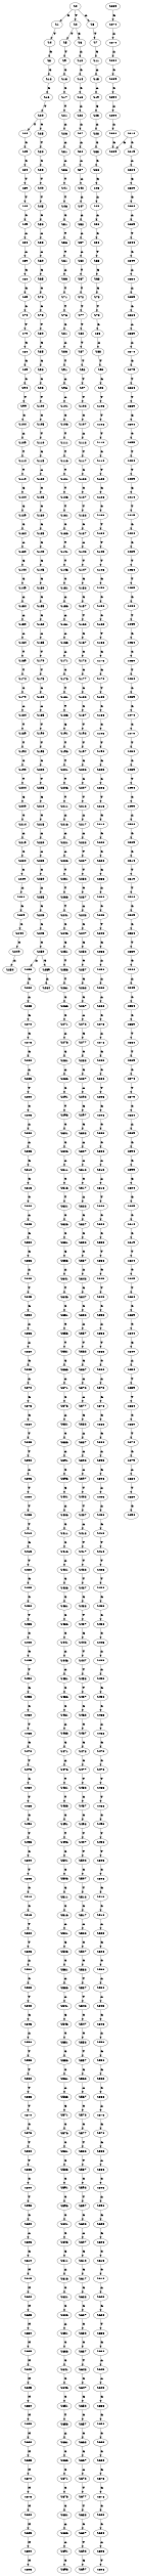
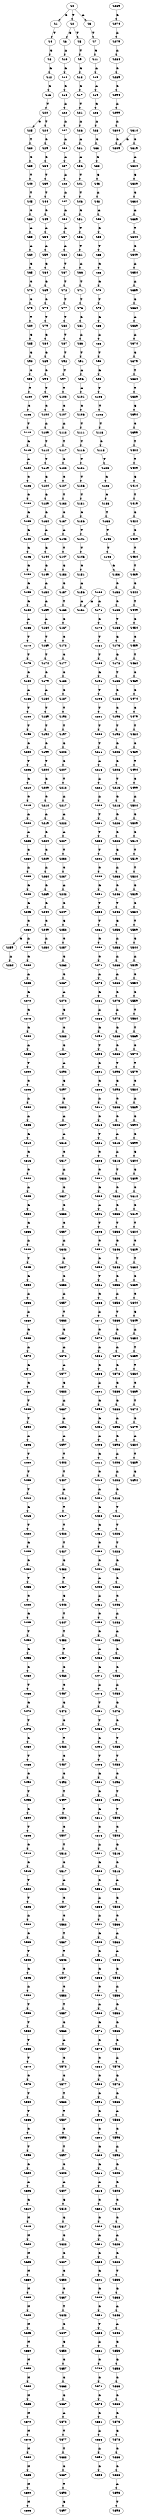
  strict digraph {
    S0
    S1
    S2
    S3
    S4
    S5
    S6
    S7
    S8
    S9
    S10
    S11
    S12
    S13
    S14
    S15
    S16
    S17
    S18
    S19
    S20
    S21
    S22
    S23
    S24
    S25
    S26
    S27
    S28
    S29
    S30
    S31
    S32
    S33
    S34
    S35
    S36
    S37
    S38
    S39
    S40
    S41
    S42
    S43
    S44
    S45
    S46
    S47
    S48
    S49
    S50
    S51
    S52
    S53
    S54
    S55
    S56
    S57
    S58
    S59
    S60
    S61
    S62
    S63
    S64
    S65
    S66
    S67
    S68
    S69
    S70
    S71
    S72
    S73
    S74
    S75
    S76
    S77
    S78
    S79
    S80
    S81
    S82
    S83
    S84
    S85
    S86
    S87
    S88
    S89
    S90
    S91
    S92
    S93
    S94
    S95
    S96
    S97
    S98
    S99
    S100
    S101
    S102
    S103
    S104
    S105
    S106
    S107
    S108
    S109
    S110
    S111
    S112
    S113
    S114
    S115
    S116
    S117
    S118
    S119
    S120
    S121
    S122
    S123
    S124
    S125
    S126
    S127
    S128
    S129
    S130
    S131
    S132
    S133
    S134
    S135
    S136
    S137
    S138
    S139
    S140
    S141
    S142
    S143
    S144
    S145
    S146
    S147
    S148
    S149
    S150
    S151
    S152
    S153
    S154
    S155
    S156
    S157
    S158
    S159
    S160
    S161
    S162
    S163
    S164
    S165
    S166
    S167
    S168
    S169
    S170
    S171
    S172
    S173
    S174
    S175
    S176
    S177
    S178
    S179
    S180
    S181
    S182
    S183
    S184
    S185
    S186
    S187
    S188
    S189
    S190
    S191
    S192
    S193
    S194
    S195
    S196
    S197
    S198
    S199
    S200
    S201
    S202
    S203
    S204
    S205
    S206
    S207
    S208
    S209
    S210
    S211
    S212
    S213
    S214
    S215
    S216
    S217
    S218
    S219
    S220
    S221
    S222
    S223
    S224
    S225
    S226
    S227
    S228
    S229
    S230
    S231
    S232
    S233
    S234
    S235
    S236
    S237
    S238
    S239
    S240
    S241
    S242
    S243
    S244
    S245
    S246
    S247
    S248
    S249
    S250
    S251
    S252
    S253
    S254
    S255
    S259
    S256
    S257
    S258
    S260
    S261
    S262
    S263
    S264
    S265
    S266
    S267
    S268
    S270
    S271
    S272
    S273
    S269
    S274
    S275
    S276
    S277
    S278
    S279
    S280
    S281
    S282
    S283
    S284
    S285
    S286
    S287
    S288
    S289
    S290
    S291
    S292
    S293
    S294
    S295
    S296
    S297
    S298
    S299
    S300
    S301
    S302
    S303
    S304
    S305
    S306
    S307
    S308
    S309
    S310
    S311
    S312
    S313
    S315
    S316
    S317
    S318
    S314
    S319
    S320
    S321
    S322
    S323
    S324
    S325
    S326
    S327
    S328
    S329
    S330
    S331
    S332
    S333
    S334
    S335
    S336
    S337
    S338
    S339
    S340
    S341
    S342
    S343
    S344
    S345
    S346
    S347
    S348
    S349
    S350
    S351
    S352
    S353
    S354
    S355
    S356
    S357
    S358
    S359
    S360
    S361
    S362
    S363
    S364
    S365
    S366
    S367
    S368
    S369
    S370
    S371
    S372
    S373
    S374
    S375
    S376
    S377
    S378
    S379
    S380
    S381
    S382
    S383
    S384
    S385
    S386
    S387
    S388
    S389
    S390
    S391
    S392
    S393
    S394
    S395
    S396
    S397
    S398
    S399
    S400
    S401
    S402
    S403
    S404
    S405
    S406
    S407
    S408
    S409
    S410
    S411
    S412
    S413
    S414
    S415
    S416
    S417
    S418
    S419
    S420
    S421
    S422
    S423
    S424
    S425
    S426
    S427
    S428
    S429
    S430
    S431
    S432
    S433
    S434
    S435
    S436
    S437
    S438
    S439
    S440
    S441
    S442
    S443
    S444
    S445
    S446
    S447
    S448
    S449
    S450
    S451
    S452
    S453
    S454
    S455
    S456
    S457
    S458
    S459
    S460
    S461
    S462
    S463
    S464
    S465
    S466
    S467
    S468
    S469
    S470
    S471
    S472
    S473
    S474
    S475
    S476
    S477
    S478
    S479
    S480
    S481
    S482
    S483
    S484
    S485
    S486
    S487
    S488
    S489
    S490
    S491
    S492
    S493
    S494
    S495
    S496
    S497
    S498
    S499
    S500
    S501
    S502
    S503
    S504
    S505
    S506
    S507
    S508
    S509
    S510
    S511
    S512
    S513
    S514
    S515
    S516
    S517
    S518
    S519
    S520
    S521
    S522
    S523
    S524
    S525
    S526
    S527
    S528
    S529
    S530
    S531
    S532
    S533
    S534
    S535
    S536
    S537
    S538
    S539
    S540
    S541
    S542
    S543
    S544
    S545
    S546
    S547
    S548
    S549
    S550
    S551
    S552
    S553
    S554
    S555
    S556
    S557
    S558
    S559
    S560
    S561
    S562
    S563
    S564
    S565
    S566
    S567
    S568
    S569
    S570
    S571
    S572
    S573
    S574
    S575
    S576
    S577
    S578
    S579
    S580
    S581
    S582
    S583
    S584
    S585
    S586
    S587
    S588
    S589
    S590
    S591
    S592
    S593
    S594
    S595
    S596
    S597
    S598
    S599
    S600
    S601
    S602
    S603
    S604
    S605
    S606
    S607
    S608
    S609
    S610
    S611
    S612
    S613
    S614
    S615
    S616
    S617
    S618
    S619
    S620
    S621
    S622
    S623
    S624
    S625
    S626
    S627
    S628
    S629
    S630
    S631
    S632
    S633
    S634
    S635
    S636
    S637
    S638
    S639
    S640
    S641
    S642
    S643
    S644
    S645
    S646
    S647
    S648
    S649
    S650
    S651
    S652
    S653
    S654
    S655
    S656
    S657
    S658
    S659
    S660
    S661
    S662
    S663
    S664
    S665
-   S666
+   S666 [label=S766]
    S667
    S668
    S669
    S670
    S671
    S672
    S673
    S674
    S675
    S676
    S677
    S678
    S679
    S680
    S681
    S682
    S683
    S684
    S685
    S686
    S687
    S688
    S689
    S690
    S691
    S692
    S693
    S694
    S695
    S696
    S697
    S698
    S0 -> S1 [label=G]
    S0 -> S2 [label=T]
    S0 -> S3 [label=A]
    S1 -> S4 [label=T]
    S2 -> S5 [label=T]
    S2 -> S6 [label=G]
    S3 -> S7 [label=T]
    S4 -> S8 [label=G]
    S5 -> S9 [label=T]
    S6 -> S10 [label=A]
    S7 -> S11 [label=G]
    S8 -> S12 [label=G]
    S9 -> S13 [label=G]
    S10 -> S14 [label=G]
    S11 -> S15 [label=A]
    S12 -> S16 [label=C]
    S13 -> S17 [label=C]
    S14 -> S18 [label=C]
    S15 -> S19 [label=A]
    S16 -> S20 [label=T]
    S17 -> S21 [label=T]
    S18 -> S22 [label=A]
    S19 -> S23 [label=G]
    S20 -> S24 [label=T]
    S20 -> S25 [label=C]
    S21 -> S26 [label=A]
    S22 -> S27 [label=A]
    S23 -> S28 [label=A]
    S24 -> S29 [label=C]
    S25 -> S30 [label=T]
    S26 -> S31 [label=A]
    S27 -> S32 [label=A]
    S28 -> S33 [label=G]
    S29 -> S34 [label=C]
    S30 -> S35 [label=C]
    S31 -> S36 [label=A]
    S32 -> S37 [label=A]
    S33 -> S38 [label=G]
    S34 -> S39 [label=T]
    S35 -> S40 [label=T]
    S36 -> S41 [label=T]
    S37 -> S42 [label=A]
    S38 -> S43 [label=G]
    S39 -> S44 [label=T]
    S40 -> S45 [label=T]
    S41 -> S46 [label=T]
    S42 -> S47 [label=A]
    S43 -> S48 [label=A]
    S44 -> S49 [label=C]
    S45 -> S50 [label=C]
    S46 -> S51 [label=G]
    S47 -> S52 [label=A]
    S48 -> S53 [label=A]
    S49 -> S54 [label=A]
    S50 -> S55 [label=A]
    S51 -> S56 [label=T]
    S52 -> S57 [label=A]
    S53 -> S58 [label=C]
    S54 -> S59 [label=A]
    S55 -> S60 [label=A]
    S56 -> S61 [label=T]
    S57 -> S62 [label=A]
    S58 -> S63 [label=T]
    S59 -> S64 [label=G]
    S60 -> S65 [label=G]
    S61 -> S66 [label=A]
    S62 -> S67 [label=T]
    S63 -> S68 [label=G]
    S64 -> S69 [label=G]
    S65 -> S70 [label=C]
    S66 -> S71 [label=T]
    S67 -> S72 [label=T]
    S68 -> S73 [label=G]
    S69 -> S74 [label=C]
    S70 -> S75 [label=C]
    S71 -> S76 [label=T]
    S72 -> S77 [label=T]
    S73 -> S78 [label=T]
    S74 -> S79 [label=T]
    S75 -> S80 [label=T]
    S76 -> S81 [label=G]
    S77 -> S82 [label=T]
    S78 -> S83 [label=G]
    S79 -> S84 [label=G]
    S80 -> S85 [label=G]
    S81 -> S86 [label=A]
    S82 -> S87 [label=T]
    S83 -> S88 [label=A]
    S84 -> S89 [label=G]
    S85 -> S90 [label=G]
    S86 -> S91 [label=T]
    S87 -> S92 [label=T]
    S88 -> S93 [label=T]
    S89 -> S94 [label=C]
    S90 -> S95 [label=C]
    S91 -> S96 [label=A]
    S92 -> S97 [label=T]
    S93 -> S98 [label=G]
    S94 -> S99 [label=T]
    S95 -> S100 [label=T]
    S96 -> S101 [label=A]
    S97 -> S102 [label=T]
    S98 -> S103 [label=T]
    S99 -> S104 [label=C]
    S100 -> S105 [label=C]
    S101 -> S106 [label=C]
    S102 -> S107 [label=C]
    S103 -> S108 [label=T]
    S104 -> S109 [label=A]
    S105 -> S110 [label=T]
    S106 -> S111 [label=T]
    S107 -> S112 [label=A]
    S108 -> S113 [label=T]
    S109 -> S114 [label=T]
    S110 -> S115 [label=G]
    S111 -> S116 [label=T]
    S112 -> S117 [label=T]
    S113 -> S118 [label=C]
    S114 -> S119 [label=T]
    S115 -> S120 [label=A]
    S116 -> S121 [label=T]
    S117 -> S122 [label=C]
    S118 -> S123 [label=T]
    S119 -> S124 [label=G]
    S120 -> S125 [label=C]
    S121 -> S126 [label=T]
    S122 -> S127 [label=C]
    S123 -> S128 [label=G]
    S124 -> S129 [label=G]
    S125 -> S130 [label=C]
    S126 -> S131 [label=T]
    S127 -> S132 [label=T]
    S128 -> S133 [label=C]
    S129 -> S134 [label=G]
    S130 -> S135 [label=G]
    S131 -> S136 [label=C]
    S132 -> S137 [label=C]
    S133 -> S138 [label=T]
    S134 -> S139 [label=A]
    S135 -> S140 [label=G]
    S136 -> S141 [label=T]
    S137 -> S142 [label=A]
    S138 -> S143 [label=T]
    S139 -> S144 [label=G]
    S140 -> S145 [label=G]
    S141 -> S146 [label=T]
    S142 -> S147 [label=T]
    S143 -> S148 [label=T]
    S144 -> S149 [label=G]
    S145 -> S150 [label=G]
    S146 -> S151 [label=C]
    S147 -> S152 [label=G]
    S148 -> S153 [label=G]
    S149 -> S154 [label=A]
    S150 -> S155 [label=G]
    S151 -> S156 [label=A]
    S152 -> S157 [label=G]
    S153 -> S158 [label=C]
    S154 -> S159 [label=A]
    S155 -> S160 [label=G]
    S156 -> S161 [label=A]
    S157 -> S162 [label=T]
    S158 -> S163 [label=C]
    S159 -> S164 [label=A]
    S160 -> S165 [label=A]
-   S161 -> S166 [label=A]
+   S166 -> S161 [label=A]
    S162 -> S167 [label=G]
    S163 -> S168 [label=T]
    S164 -> S169 [label=T]
    S165 -> S170 [label=T]
    S166 -> S171 [label=A]
    S167 -> S172 [label=C]
    S168 -> S173 [label=G]
    S169 -> S174 [label=T]
    S170 -> S175 [label=T]
    S171 -> S176 [label=C]
    S172 -> S177 [label=C]
    S173 -> S178 [label=G]
    S174 -> S179 [label=C]
    S175 -> S180 [label=C]
    S176 -> S181 [label=T]
    S177 -> S182 [label=C]
    S178 -> S183 [label=T]
    S179 -> S184 [label=A]
    S180 -> S185 [label=A]
    S181 -> S186 [label=T]
    S182 -> S187 [label=C]
    S183 -> S188 [label=C]
    S184 -> S189 [label=T]
    S185 -> S190 [label=T]
    S186 -> S191 [label=G]
    S187 -> S192 [label=T]
    S188 -> S193 [label=C]
    S189 -> S194 [label=T]
    S190 -> S195 [label=T]
    S191 -> S196 [label=T]
    S192 -> S197 [label=T]
    S193 -> S198 [label=T]
    S194 -> S199 [label=C]
    S195 -> S200 [label=C]
    S196 -> S201 [label=T]
    S197 -> S202 [label=G]
    S198 -> S203 [label=G]
    S199 -> S204 [label=T]
    S200 -> S205 [label=T]
    S201 -> S206 [label=T]
    S202 -> S207 [label=C]
    S203 -> S208 [label=C]
    S204 -> S209 [label=G]
    S205 -> S210 [label=G]
    S206 -> S211 [label=T]
    S207 -> S212 [label=T]
    S208 -> S213 [label=T]
    S209 -> S214 [label=C]
    S210 -> S215 [label=C]
    S211 -> S216 [label=A]
    S212 -> S217 [label=A]
    S213 -> S218 [label=G]
    S214 -> S219 [label=A]
    S215 -> S220 [label=A]
    S216 -> S221 [label=A]
    S217 -> S222 [label=A]
    S218 -> S223 [label=G]
    S219 -> S224 [label=C]
    S220 -> S225 [label=A]
    S221 -> S226 [label=A]
-   S222 -> S227 [label=T]
+   S222 -> S227 [label=A]
    S223 -> S228 [label=C]
    S224 -> S229 [label=C]
    S225 -> S230 [label=C]
    S226 -> S231 [label=T]
    S227 -> S232 [label=T]
    S228 -> S233 [label=G]
    S229 -> S234 [label=A]
    S230 -> S235 [label=A]
    S231 -> S236 [label=T]
    S232 -> S237 [label=C]
    S233 -> S238 [label=A]
    S234 -> S239 [label=G]
    S235 -> S240 [label=G]
    S236 -> S241 [label=T]
    S237 -> S242 [label=A]
    S238 -> S243 [label=C]
    S239 -> S244 [label=G]
    S240 -> S245 [label=G]
    S241 -> S246 [label=C]
    S242 -> S247 [label=G]
    S243 -> S248 [label=T]
    S244 -> S249 [label=C]
    S245 -> S250 [label=C]
    S246 -> S251 [label=G]
    S247 -> S252 [label=G]
    S248 -> S253 [label=G]
    S249 -> S254 [label=A]
    S250 -> S255 [label=A]
    S250 -> S259 [label=G]
    S251 -> S256 [label=T]
    S252 -> S257 [label=C]
    S253 -> S258 [label=A]
    S255 -> S260 [label=G]
    S259 -> S264 [label=A]
    S256 -> S261 [label=T]
    S257 -> S262 [label=G]
    S258 -> S263 [label=A]
    S260 -> S265 [label=A]
    S261 -> S266 [label=G]
    S262 -> S267 [label=G]
    S263 -> S268 [label=A]
    S265 -> S270 [label=G]
    S266 -> S271 [label=C]
    S267 -> S272 [label=A]
    S268 -> S273 [label=C]
    S270 -> S275 [label=G]
    S271 -> S276 [label=A]
    S272 -> S277 [label=G]
    S273 -> S278 [label=A]
    S269 -> S274 [label=G]
    S274 -> S279 [label=A]
    S275 -> S280 [label=G]
    S276 -> S281 [label=G]
    S277 -> S282 [label=C]
    S278 -> S283 [label=G]
    S279 -> S284 [label=A]
    S280 -> S285 [label=A]
    S281 -> S286 [label=A]
    S282 -> S287 [label=G]
    S283 -> S288 [label=C]
    S284 -> S289 [label=C]
    S285 -> S290 [label=T]
    S286 -> S291 [label=G]
    S287 -> S292 [label=A]
    S288 -> S293 [label=T]
    S289 -> S294 [label=C]
    S290 -> S295 [label=C]
    S291 -> S296 [label=T]
    S292 -> S297 [label=G]
    S293 -> S298 [label=G]
    S294 -> S299 [label=A]
    S295 -> S300 [label=A]
    S296 -> S301 [label=C]
    S297 -> S302 [label=G]
    S298 -> S303 [label=C]
    S299 -> S304 [label=A]
    S300 -> S305 [label=A]
    S301 -> S306 [label=G]
    S302 -> S307 [label=A]
    S303 -> S308 [label=C]
    S304 -> S309 [label=G]
    S305 -> S310 [label=G]
    S306 -> S311 [label=A]
    S307 -> S312 [label=A]
    S308 -> S313 [label=A]
    S310 -> S315 [label=G]
    S311 -> S316 [label=C]
    S312 -> S317 [label=C]
    S313 -> S318 [label=A]
    S315 -> S320 [label=C]
    S316 -> S321 [label=T]
    S317 -> S322 [label=A]
    S318 -> S323 [label=T]
    S314 -> S309 [label=G]
    S314 -> S319 [label=C]
    S319 -> S324 [label=A]
    S320 -> S325 [label=A]
    S321 -> S326 [label=C]
    S322 -> S327 [label=G]
    S323 -> S328 [label=C]
    S324 -> S329 [label=G]
    S325 -> S330 [label=G]
    S326 -> S331 [label=C]
    S327 -> S332 [label=G]
    S328 -> S333 [label=C]
    S329 -> S334 [label=G]
    S330 -> S335 [label=G]
    S331 -> S336 [label=G]
    S332 -> S337 [label=C]
    S333 -> S338 [label=T]
    S334 -> S339 [label=A]
    S335 -> S340 [label=A]
    S336 -> S341 [label=A]
    S337 -> S342 [label=A]
    S338 -> S343 [label=G]
    S339 -> S344 [label=T]
    S340 -> S345 [label=T]
    S341 -> S346 [label=T]
    S342 -> S347 [label=G]
    S343 -> S348 [label=T]
    S344 -> S349 [label=G]
    S345 -> S350 [label=G]
    S346 -> S351 [label=C]
    S347 -> S352 [label=G]
    S348 -> S353 [label=C]
    S349 -> S354 [label=A]
    S350 -> S355 [label=A]
    S351 -> S356 [label=C]
    S352 -> S357 [label=A]
    S353 -> S358 [label=A]
    S354 -> S359 [label=A]
    S355 -> S360 [label=A]
    S356 -> S361 [label=T]
    S357 -> S362 [label=T]
    S358 -> S363 [label=T]
    S359 -> S364 [label=G]
    S360 -> S365 [label=G]
    S361 -> S366 [label=G]
    S362 -> S367 [label=G]
    S363 -> S368 [label=C]
    S364 -> S369 [label=A]
    S365 -> S370 [label=A]
    S366 -> S371 [label=A]
    S367 -> S372 [label=A]
    S368 -> S373 [label=A]
    S369 -> S374 [label=A]
    S370 -> S375 [label=G]
    S371 -> S376 [label=C]
    S372 -> S377 [label=A]
    S373 -> S378 [label=G]
    S374 -> S379 [label=G]
    S375 -> S380 [label=G]
    S376 -> S381 [label=A]
    S377 -> S382 [label=G]
    S378 -> S383 [label=G]
    S379 -> S384 [label=T]
    S380 -> S385 [label=T]
    S381 -> S386 [label=C]
    S382 -> S387 [label=A]
    S383 -> S388 [label=G]
    S384 -> S389 [label=T]
    S385 -> S390 [label=T]
    S386 -> S391 [label=A]
    S387 -> S392 [label=A]
    S388 -> S393 [label=A]
    S389 -> S394 [label=G]
    S390 -> S395 [label=A]
    S391 -> S396 [label=G]
    S392 -> S397 [label=A]
    S393 -> S398 [label=G]
    S394 -> S399 [label=C]
    S395 -> S400 [label=T]
    S396 -> S401 [label=G]
    S397 -> S402 [label=T]
    S398 -> S403 [label=A]
    S399 -> S404 [label=T]
    S400 -> S405 [label=T]
    S401 -> S406 [label=A]
    S402 -> S407 [label=T]
    S403 -> S408 [label=A]
    S404 -> S409 [label=T]
    S405 -> S410 [label=T]
    S406 -> S411 [label=G]
    S407 -> S412 [label=A]
    S408 -> S413 [label=G]
    S409 -> S414 [label=G]
    S410 -> S415 [label=G]
    S411 -> S416 [label=C]
    S412 -> S417 [label=T]
    S413 -> S418 [label=T]
    S414 -> S419 [label=T]
    S415 -> S420 [label=T]
    S416 -> S421 [label=A]
    S417 -> S422 [label=T]
    S418 -> S423 [label=T]
    S419 -> S424 [label=G]
    S420 -> S425 [label=G]
    S421 -> S426 [label=G]
    S422 -> S427 [label=T]
    S423 -> S428 [label=T]
    S424 -> S429 [label=C]
    S425 -> S430 [label=C]
    S426 -> S431 [label=G]
    S427 -> S432 [label=G]
    S428 -> S433 [label=G]
    S429 -> S434 [label=T]
    S430 -> S435 [label=T]
    S431 -> S436 [label=C]
    S432 -> S437 [label=T]
    S433 -> S438 [label=C]
    S434 -> S439 [label=T]
    S435 -> S440 [label=C]
    S436 -> S441 [label=C]
    S437 -> S442 [label=G]
    S438 -> S443 [label=C]
    S439 -> S444 [label=G]
    S440 -> S445 [label=G]
    S441 -> S446 [label=A]
    S442 -> S447 [label=T]
    S443 -> S448 [label=A]
    S444 -> S449 [label=T]
    S445 -> S450 [label=T]
    S446 -> S451 [label=A]
    S447 -> S452 [label=T]
    S448 -> S453 [label=A]
    S449 -> S454 [label=G]
    S450 -> S455 [label=G]
    S451 -> S456 [label=C]
    S452 -> S457 [label=T]
    S453 -> S458 [label=G]
    S454 -> S459 [label=C]
    S455 -> S460 [label=C]
    S456 -> S461 [label=C]
    S457 -> S462 [label=G]
    S458 -> S463 [label=C]
    S459 -> S464 [label=T]
    S460 -> S465 [label=T]
    S461 -> S466 [label=A]
    S462 -> S467 [label=C]
    S463 -> S468 [label=A]
    S464 -> S469 [label=C]
    S465 -> S470 [label=G]
    S466 -> S471 [label=G]
    S467 -> S472 [label=G]
    S468 -> S473 [label=G]
    S469 -> S474 [label=G]
    S470 -> S475 [label=T]
    S471 -> S476 [label=A]
    S472 -> S477 [label=C]
    S473 -> S478 [label=C]
    S474 -> S479 [label=C]
    S475 -> S480 [label=C]
    S476 -> S481 [label=T]
    S477 -> S482 [label=T]
    S478 -> S483 [label=T]
    S479 -> S484 [label=T]
    S480 -> S485 [label=T]
    S481 -> S486 [label=T]
    S482 -> S487 [label=C]
    S483 -> S488 [label=T]
    S484 -> S489 [label=C]
    S485 -> S490 [label=C]
    S486 -> S491 [label=C]
    S487 -> S492 [label=C]
    S488 -> S493 [label=C]
    S489 -> S494 [label=T]
    S490 -> S495 [label=T]
    S491 -> S496 [label=T]
    S492 -> S497 [label=T]
    S493 -> S498 [label=T]
    S494 -> S499 [label=C]
    S495 -> S500 [label=C]
    S496 -> S501 [label=G]
    S497 -> S502 [label=T]
    S498 -> S503 [label=T]
    S499 -> S504 [label=A]
    S500 -> S505 [label=T]
    S501 -> S506 [label=C]
    S502 -> S507 [label=C]
    S503 -> S508 [label=C]
    S504 -> S509 [label=G]
    S505 -> S510 [label=C]
    S506 -> S511 [label=G]
    S507 -> S512 [label=T]
    S508 -> S513 [label=G]
    S509 -> S514 [label=C]
    S510 -> S515 [label=C]
    S511 -> S516 [label=C]
    S512 -> S517 [label=C]
    S513 -> S518 [label=C]
    S514 -> S519 [label=T]
    S515 -> S520 [label=T]
    S516 -> S521 [label=A]
    S517 -> S522 [label=A]
    S518 -> S523 [label=A]
    S519 -> S524 [label=T]
    S520 -> S525 [label=T]
    S521 -> S526 [label=G]
    S522 -> S527 [label=C]
    S523 -> S528 [label=G]
    S524 -> S529 [label=G]
    S525 -> S530 [label=A]
    S526 -> S531 [label=C]
    S527 -> S532 [label=C]
    S528 -> S533 [label=C]
    S529 -> S534 [label=C]
    S530 -> S535 [label=C]
    S531 -> S536 [label=A]
    S532 -> S537 [label=T]
    S533 -> S538 [label=A]
    S534 -> S539 [label=T]
    S535 -> S540 [label=T]
    S536 -> S541 [label=A]
    S537 -> S542 [label=T]
    S538 -> S543 [label=A]
    S539 -> S544 [label=G]
    S540 -> S545 [label=G]
    S541 -> S546 [label=G]
    S542 -> S547 [label=C]
    S543 -> S548 [label=G]
    S544 -> S549 [label=A]
    S545 -> S550 [label=A]
    S546 -> S551 [label=C]
    S547 -> S552 [label=C]
    S548 -> S553 [label=A]
    S549 -> S554 [label=C]
    S550 -> S555 [label=T]
    S551 -> S556 [label=G]
    S552 -> S557 [label=T]
    S553 -> S558 [label=G]
    S554 -> S559 [label=C]
    S555 -> S560 [label=T]
    S556 -> S561 [label=C]
    S557 -> S562 [label=G]
    S558 -> S563 [label=G]
    S559 -> S564 [label=T]
    S560 -> S565 [label=T]
    S561 -> S566 [label=A]
    S562 -> S567 [label=A]
    S563 -> S568 [label=C]
    S564 -> S569 [label=T]
    S565 -> S570 [label=T]
    S566 -> S571 [label=G]
    S567 -> S572 [label=C]
    S568 -> S573 [label=A]
    S569 -> S574 [label=C]
    S570 -> S575 [label=C]
    S571 -> S576 [label=C]
    S572 -> S577 [label=C]
    S573 -> S578 [label=G]
    S574 -> S579 [label=T]
    S575 -> S580 [label=T]
    S576 -> S581 [label=C]
    S577 -> S582 [label=T]
    S578 -> S583 [label=G]
    S579 -> S584 [label=C]
    S580 -> S585 [label=T]
    S581 -> S586 [label=C]
    S582 -> S587 [label=T]
    S583 -> S588 [label=A]
    S584 -> S589 [label=A]
    S585 -> S590 [label=C]
    S586 -> S591 [label=C]
    S587 -> S592 [label=C]
    S588 -> S593 [label=C]
    S589 -> S594 [label=G]
    S590 -> S595 [label=T]
    S591 -> S596 [label=C]
    S592 -> S597 [label=T]
    S593 -> S598 [label=A]
    S594 -> S599 [label=G]
    S595 -> S600 [label=C]
    S596 -> S601 [label=C]
    S597 -> S602 [label=C]
    S598 -> S603 [label=G]
    S599 -> S604 [label=G]
    S600 -> S605 [label=A]
    S601 -> S606 [label=G]
    S602 -> S607 [label=A]
    S603 -> S608 [label=G]
    S604 -> S609 [label=G]
    S605 -> S610 [label=G]
    S606 -> S611 [label=G]
    S607 -> S612 [label=G]
    S608 -> S613 [label=C]
    S609 -> S614 [label=C]
    S610 -> S615 [label=N]
    S611 -> S616 [label=A]
    S612 -> S617 [label=G]
    S613 -> S618 [label=C]
    S614 -> S619 [label=C]
    S615 -> S620 [label=N]
    S616 -> S621 [label=C]
    S617 -> S622 [label=G]
    S618 -> S623 [label=A]
    S619 -> S624 [label=T]
    S620 -> S625 [label=N]
    S621 -> S626 [label=C]
    S622 -> S627 [label=G]
    S623 -> S628 [label=G]
    S624 -> S629 [label=C]
    S625 -> S630 [label=N]
    S626 -> S631 [label=A]
    S627 -> S632 [label=C]
    S628 -> S633 [label=T]
    S629 -> S634 [label=T]
    S630 -> S635 [label=N]
    S631 -> S636 [label=C]
    S632 -> S637 [label=C]
    S633 -> S638 [label=G]
    S634 -> S639 [label=C]
    S635 -> S640 [label=N]
    S636 -> S641 [label=G]
    S637 -> S642 [label=T]
    S638 -> S643 [label=A]
    S639 -> S644 [label=C]
    S640 -> S645 [label=N]
    S641 -> S646 [label=G]
    S642 -> S647 [label=C]
    S643 -> S648 [label=A]
    S644 -> S649 [label=G]
    S645 -> S650 [label=N]
    S646 -> S651 [label=C]
    S647 -> S652 [label=G]
    S648 -> S653 [label=G]
    S649 -> S654 [label=A]
    S650 -> S655 [label=N]
    S651 -> S656 [label=T]
    S652 -> S657 [label=C]
    S653 -> S658 [label=G]
    S654 -> S659 [label=T]
    S655 -> S660 [label=N]
    S656 -> S661 [label=A]
    S657 -> S662 [label=C]
    S658 -> S663 [label=C]
    S659 -> S664 [label=T]
    S660 -> S665 [label=N]
    S661 -> S666 [label=C]
    S662 -> S667 [label=G]
    S663 -> S668 [label=C]
    S664 -> S669 [label=C]
    S665 -> S670 [label=N]
    S666 -> S671 [label=C]
    S667 -> S672 [label=A]
    S668 -> S673 [label=G]
    S669 -> S674 [label=T]
    S670 -> S675 [label=N]
    S671 -> S676 [label=C]
    S672 -> S677 [label=T]
    S673 -> S678 [label=G]
    S674 -> S679 [label=G]
    S675 -> S680 [label=N]
    S676 -> S681 [label=C]
    S677 -> S682 [label=T]
    S678 -> S683 [label=C]
    S679 -> S684 [label=A]
    S680 -> S685 [label=N]
    S681 -> S686 [label=A]
    S682 -> S687 [label=C]
    S683 -> S688 [label=C]
    S684 -> S689 [label=T]
    S685 -> S690 [label=N]
    S686 -> S691 [label=A]
    S687 -> S692 [label=T]
    S688 -> S693 [label=A]
    S689 -> S694 [label=G]
    S690 -> S695 [label=N]
    S691 -> S696 [label=C]
    S692 -> S697 [label=G]
    S693 -> S698 [label=T]
  }
